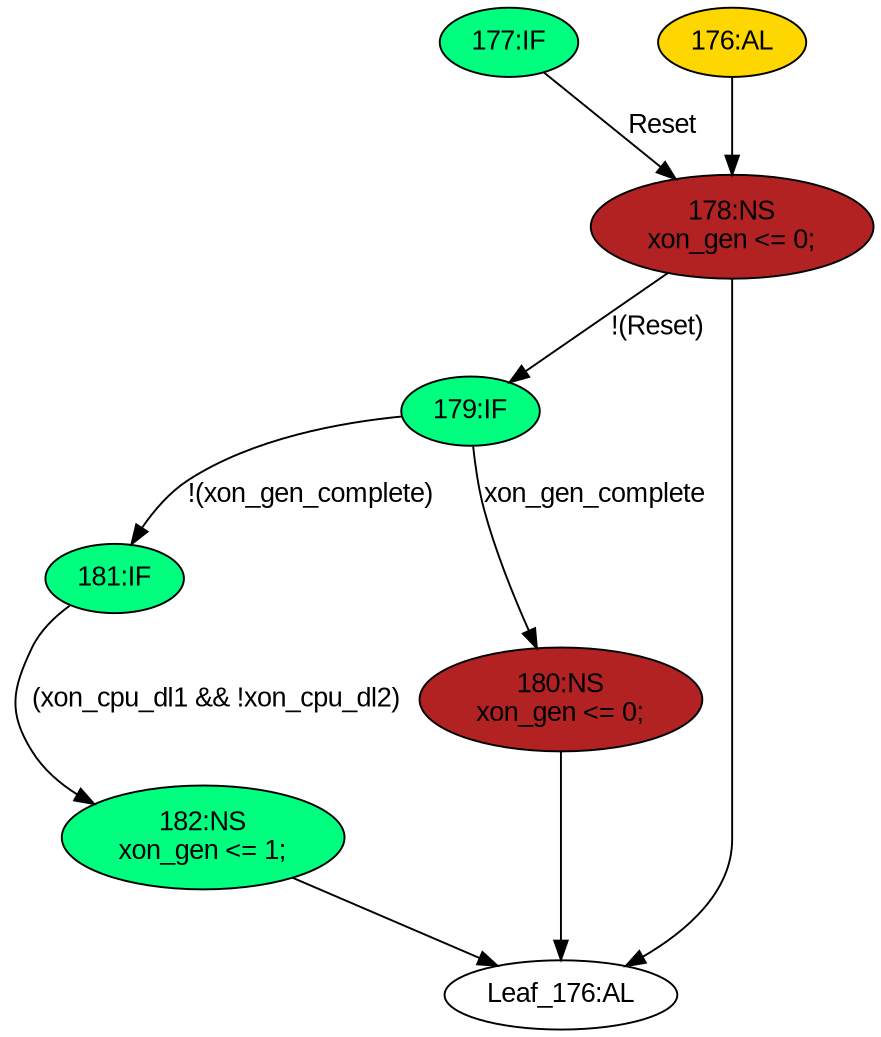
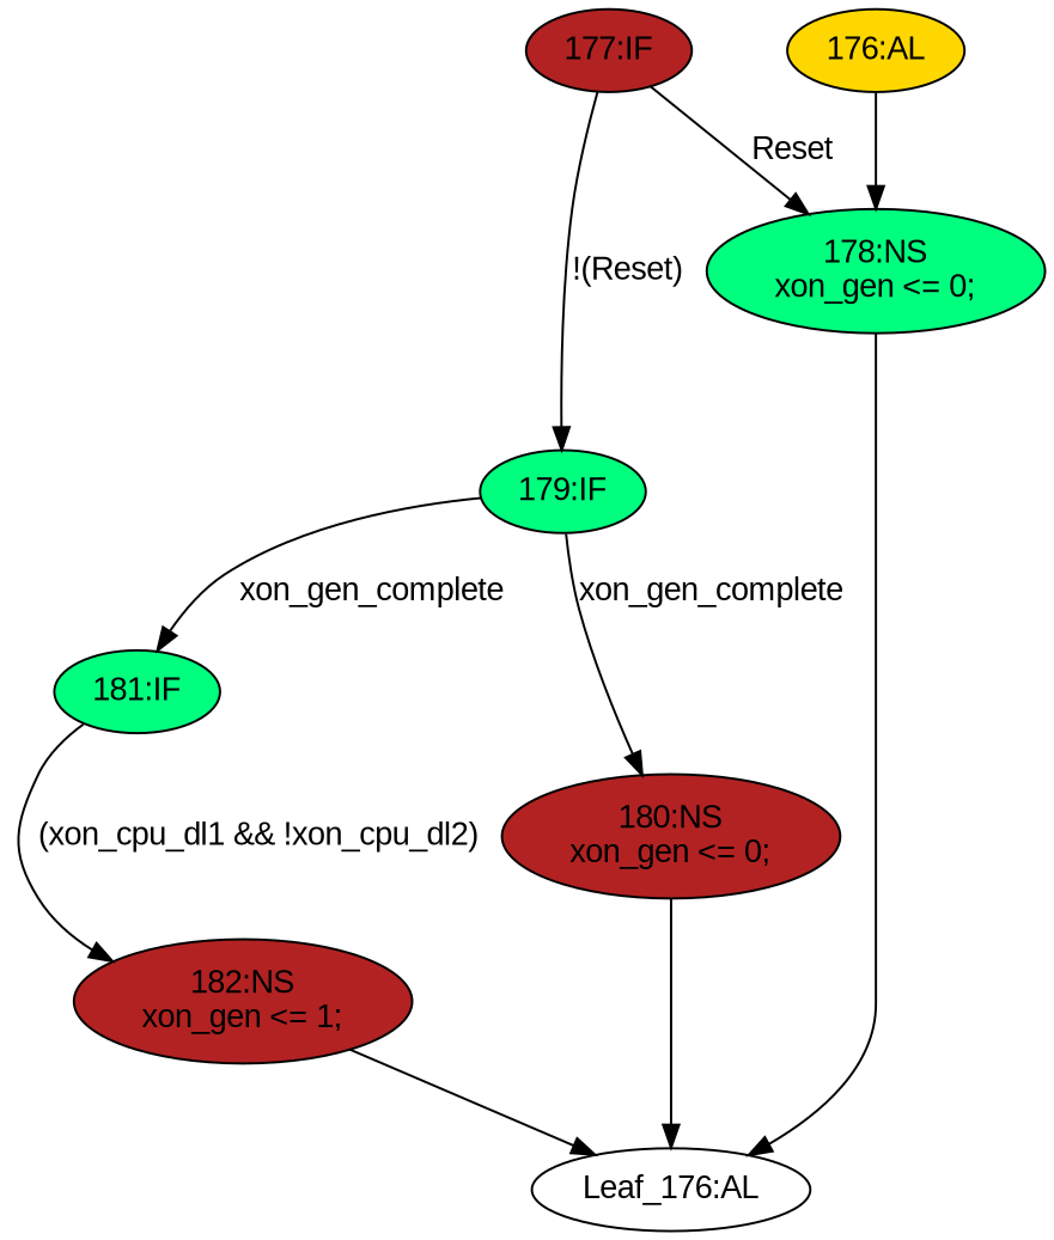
  strict digraph {
    fontname="Liberation Sans"
    node [fillcolor=firebrick fontname="Liberation Sans" statements="[]" style=filled typ=NonblockingSubstitution]
    edge [cond="[]" fontname="Liberation Sans" lineno=None]
-   n1 [ast="<pyverilog.vparser.ast.NonblockingSubstitution object at 0x7f5c9ac3dbd0>" fillcolor=springgreen label="182:NS\nxon_gen <= 1;" statements="[<pyverilog.vparser.ast.NonblockingSubstitution object at 0x7f5c9ac3dbd0>]"]
+   n1 [ast="<pyverilog.vparser.ast.NonblockingSubstitution object at 0x7f5c9ac3dbd0>" label="182:NS\nxon_gen <= 1;" statements="[<pyverilog.vparser.ast.NonblockingSubstitution object at 0x7f5c9ac3dbd0>]"]
    n2 [def_var="['xon_gen']" label="Leaf_176:AL" fillcolor="" statements="" style="" typ=""]
-   n3 [ast="<pyverilog.vparser.ast.NonblockingSubstitution object at 0x7f5c9ac70250>" label="178:NS\nxon_gen <= 0;" statements="[<pyverilog.vparser.ast.NonblockingSubstitution object at 0x7f5c9ac70250>]"]
+   n3 [ast="<pyverilog.vparser.ast.NonblockingSubstitution object at 0x7f5c9ac70250>" fillcolor=springgreen label="178:NS\nxon_gen <= 0;" statements="[<pyverilog.vparser.ast.NonblockingSubstitution object at 0x7f5c9ac70250>]"]
    n4 [ast="<pyverilog.vparser.ast.IfStatement object at 0x7f5c9ac70550>" fillcolor=springgreen label="181:IF" typ=IfStatement]
    n5 [ast="<pyverilog.vparser.ast.NonblockingSubstitution object at 0x7f5c9ac70710>" label="180:NS\nxon_gen <= 0;" statements="[<pyverilog.vparser.ast.NonblockingSubstitution object at 0x7f5c9ac70710>]"]
    n6 [ast="<pyverilog.vparser.ast.IfStatement object at 0x7f5c9ac70850>" fillcolor=springgreen label="179:IF" typ=IfStatement]
-   n7 [ast="<pyverilog.vparser.ast.IfStatement object at 0x7f5c9ac70910>" fillcolor=springgreen label="177:IF" typ=IfStatement]
+   n7 [ast="<pyverilog.vparser.ast.IfStatement object at 0x7f5c9ac70910>" label="177:IF" typ=IfStatement]
    n8 [ast="<pyverilog.vparser.ast.Always object at 0x7f5c9ac70990>" clk_sens=True fillcolor=gold label="176:AL" sens="['Clk', 'Reset']" typ=Always use_var="['xon_cpu_dl2', 'Reset', 'xon_cpu_dl1', 'xon_gen_complete']"]
    n1 -> n2
    n3 -> n2
    n4 -> n1 [cond="['xon_cpu_dl1', 'xon_cpu_dl2']" label="(xon_cpu_dl1 && !xon_cpu_dl2)" lineno=181]
    n5 -> n2
-   n6 -> n4 [cond="['xon_gen_complete']" label="!(xon_gen_complete)" lineno=179]
+   n6 -> n4 [cond="['xon_gen_complete']" label=xon_gen_complete lineno=179]
    n6 -> n5 [cond="['xon_gen_complete']" label=xon_gen_complete lineno=179]
    n7 -> n3 [cond="['Reset']" label=Reset lineno=177]
-   n3 -> n6 [cond="['Reset']" label="!(Reset)" lineno=177]
+   n7 -> n6 [cond="['Reset']" label="!(Reset)" lineno=177]
    n8 -> n3
  }
